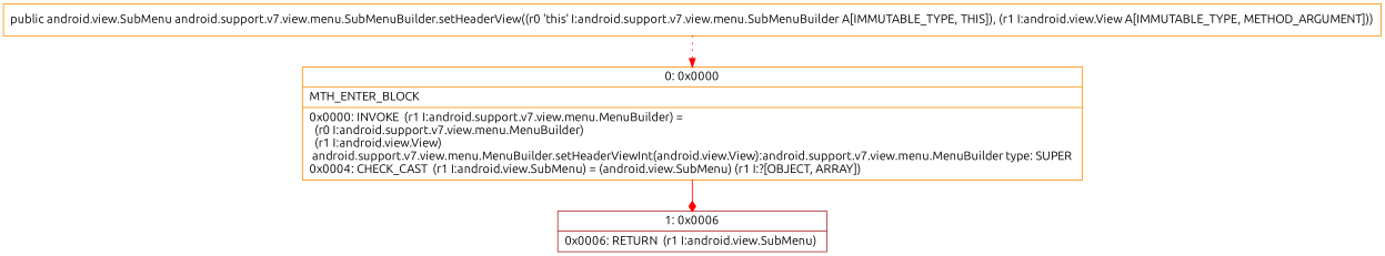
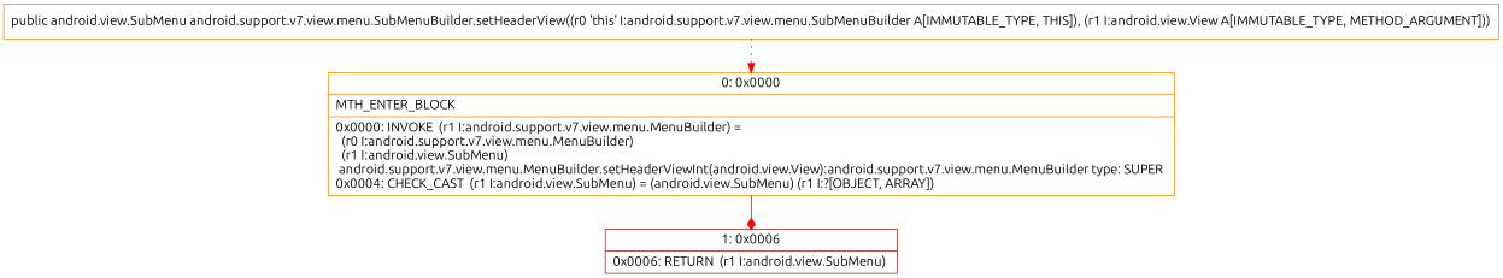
  digraph {
    fontname=Ubuntu
    node [shape=record color=darkorange fontname=Ubuntu]
    edge [color=red fontname=Ubuntu]
-   n1 [label="{0\:\ 0x0000|MTH_ENTER_BLOCK\l|0x0000: INVOKE  (r1 I:android.support.v7.view.menu.MenuBuilder) = \l  (r0 I:android.support.v7.view.menu.MenuBuilder)\l  (r1 I:android.view.View)\l android.support.v7.view.menu.MenuBuilder.setHeaderViewInt(android.view.View):android.support.v7.view.menu.MenuBuilder type: SUPER \l0x0004: CHECK_CAST  (r1 I:android.view.SubMenu) = (android.view.SubMenu) (r1 I:?[OBJECT, ARRAY]) \l}"]
+   n1 [label="{0\:\ 0x0000|MTH_ENTER_BLOCK\l|0x0000: INVOKE  (r1 I:android.support.v7.view.menu.MenuBuilder) = \l  (r0 I:android.support.v7.view.menu.MenuBuilder)\l  (r1 I:android.view.SubMenu)\l android.support.v7.view.menu.MenuBuilder.setHeaderViewInt(android.view.View):android.support.v7.view.menu.MenuBuilder type: SUPER \l0x0004: CHECK_CAST  (r1 I:android.view.SubMenu) = (android.view.SubMenu) (r1 I:?[OBJECT, ARRAY]) \l}"]
    n2 [label="{1\:\ 0x0006|0x0006: RETURN  (r1 I:android.view.SubMenu) \l}" color=brown]
    n3 [label="{public android.view.SubMenu android.support.v7.view.menu.SubMenuBuilder.setHeaderView((r0 'this' I:android.support.v7.view.menu.SubMenuBuilder A[IMMUTABLE_TYPE, THIS]), (r1 I:android.view.View A[IMMUTABLE_TYPE, METHOD_ARGUMENT])) }"]
    n1 -> n2 [style=solid arrowhead=diamond]
    n3 -> n1 [style=dotted arrowhead=normal]
  }
